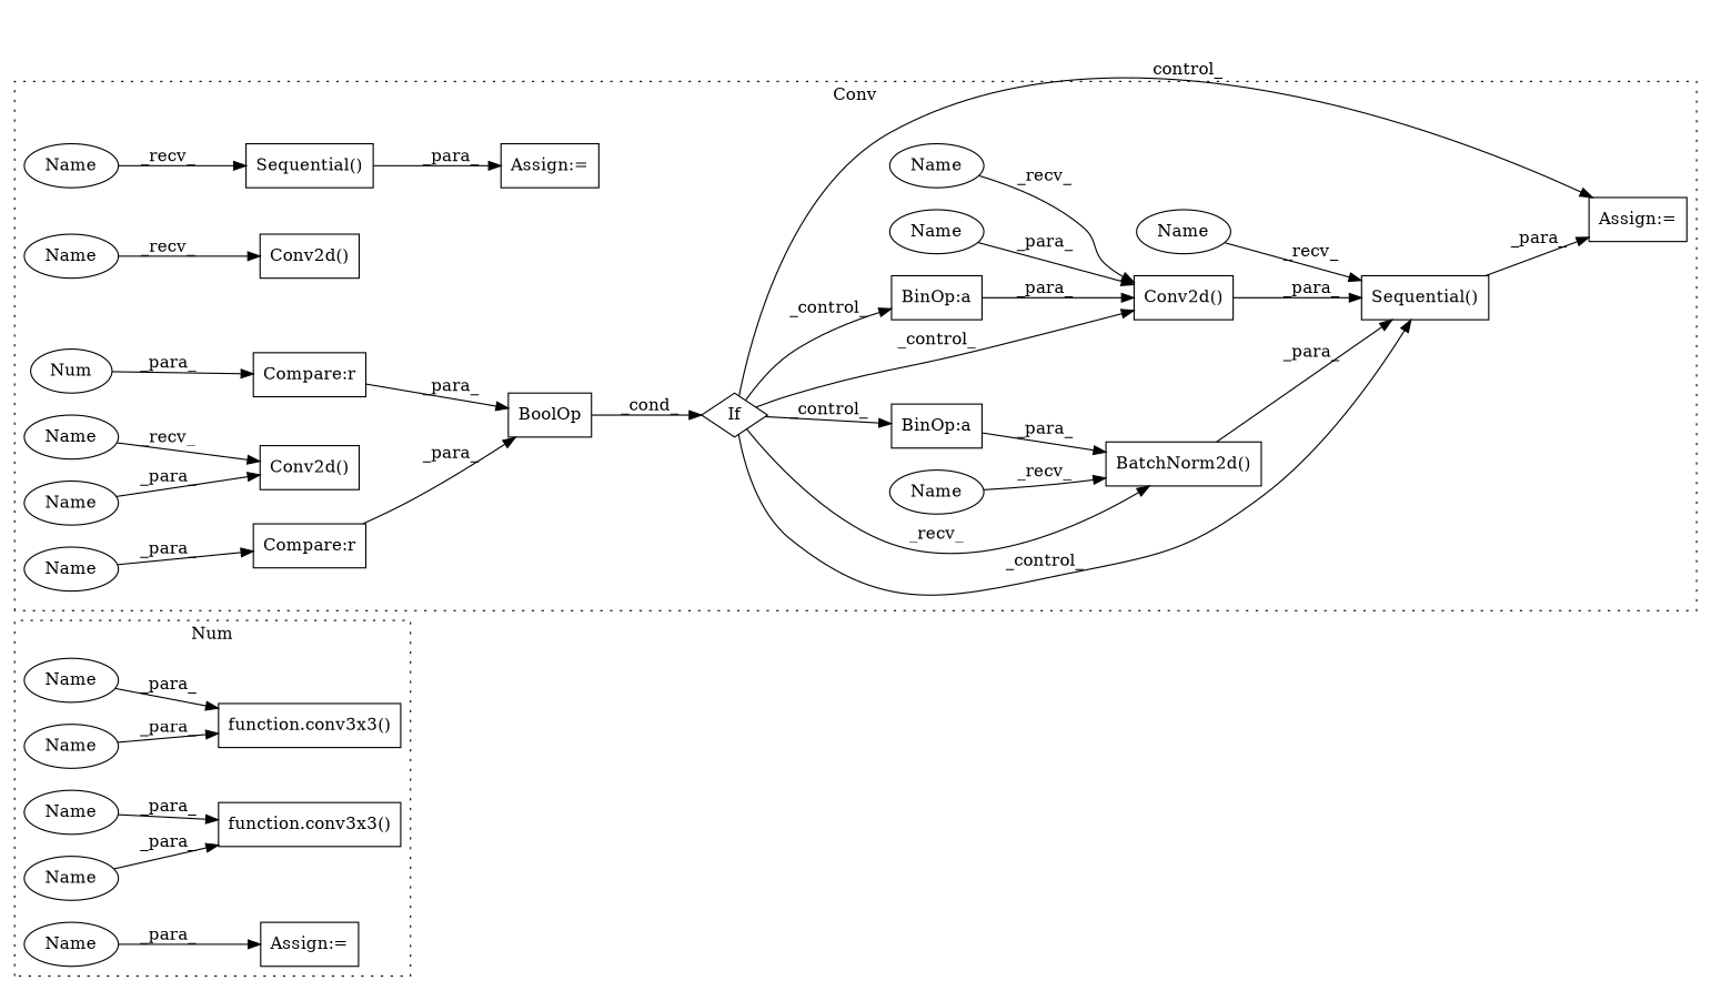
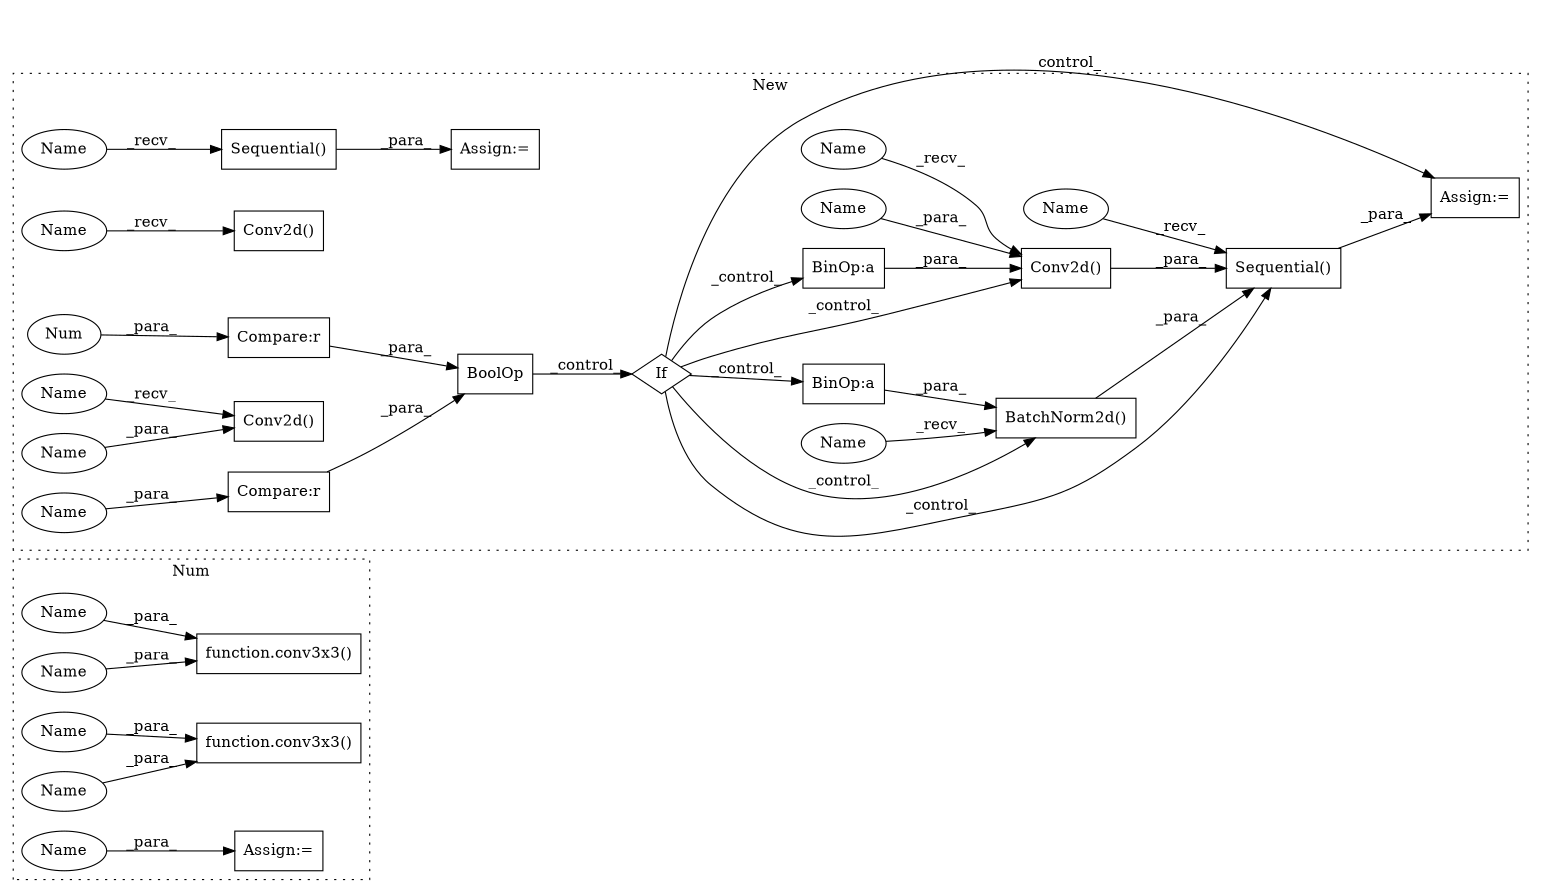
  digraph {
    fontname="DejaVu Serif"
    rankdir=LR
    node [a=87 fontname="DejaVu Serif" l=2 s=2069 shape=box]
    edge [fontname="DejaVu Serif"]
    n1 [a=75 l="8,1" label="function.conv3x3()" s="801,823"]
    n2 [a=75 l="8,1" label="function.conv3x3()" s="662,694"]
    n3 [a=68 l=3 label="Assign:=" s=923]
    n4 [l=6 label=Name s=817 shape=ellipse]
    n5 [l=6 label=Name s=680 shape=ellipse]
    n6 [l=6 label=Name s=809 shape=ellipse]
    n7 [l=6 label=Name s=926 shape=ellipse]
    n8 [l=6 label=Name s=688 shape=ellipse]
    n9 [a=75 l="10,43" label="Conv2d()" s="2533,2577"]
    n10 [a=75 l="10,54" label="Conv2d()" s="1783,1810"]
    n11 [a=96 l="3,14" label=If s="2093,2130" shape=diamond]
    n12 [a=75 l=15 label="Sequential()"]
    n13 [a=82 l=3 label="BinOp:a" s=2568]
    n14 [a=75 l="36,18" label="Sequential()" s="2497,2682"]
    n15 [a=82 l=3 label="BinOp:a" s=2672]
    n16 [a=40 l=11 label="Compare:r" s=2096]
    n17 [a=72 l=34 label=BoolOp s=2096]
    n18 [a=40 l=19 label="Compare:r" s=2111]
    n19 [a=75 l="15,1" label="BatchNorm2d()" s="2643,2681"]
    n20 [a=75 l="10,49" label="Conv2d()" s="1928,1952"]
    n21 [a=76 l=1 label=Num s=2106 shape=ellipse]
    n22 [a=68 l=3 label="Assign:=" s=2066]
    n23 [a=68 l=3 label="Assign:=" s=2494]
    n24 [label=Name s=1928 shape=ellipse]
    n25 [label=Name s=2643 shape=ellipse]
    n26 [label=Name s=2497 shape=ellipse]
    n27 [label=Name shape=ellipse]
    n28 [label=Name s=2533 shape=ellipse]
    n29 [label=Name s=1783 shape=ellipse]
    n30 [l=9 label=Name s=2111 shape=ellipse]
    n31 [l=9 label=Name s=2543 shape=ellipse]
    n32 [l=9 label=Name s=1793 shape=ellipse]
    subgraph cluster_1 {
      label=Num
      style=dotted
      n1
      n2
      n3
      n4
      n5
      n6
      n7
      n8
    }
    subgraph cluster_2 {
-     label=Conv
+     label=New
      style=dotted
      n9
      n10
      n11
      n12
      n13
      n14
      n15
      n16
      n17
      n18
      n19
      n20
      n21
      n22
      n23
      n24
      n25
      n26
      n27
      n28
      n29
      n30
      n31
      n32
    }
    n4 -> n1 [label=_para_]
    n5 -> n2 [label=_para_]
    n6 -> n1 [label=_para_]
    n7 -> n3 [label=_para_]
    n8 -> n2 [label=_para_]
    n9 -> n14 [label=_para_]
    n11 -> n9 [label=_control_]
    n11 -> n13 [label=_control_]
    n11 -> n14 [label=_control_]
    n11 -> n15 [label=_control_]
-   n11 -> n19 [label=_recv_]
+   n11 -> n19 [label=_control_]
    n11 -> n23 [label=_control_]
    n12 -> n22 [label=_para_]
    n13 -> n9 [label=_para_]
    n14 -> n23 [label=_para_]
    n15 -> n19 [label=_para_]
    n16 -> n17 [label=_para_]
-   n17 -> n11 [label=_cond_]
+   n17 -> n11 [label=_control_]
    n18 -> n17 [label=_para_]
    n19 -> n14 [label=_para_]
    n21 -> n16 [label=_para_]
    n24 -> n20 [label=_recv_]
    n25 -> n19 [label=_recv_]
    n26 -> n14 [label=_recv_]
    n27 -> n12 [label=_recv_]
    n28 -> n9 [label=_recv_]
    n29 -> n10 [label=_recv_]
    n30 -> n18 [label=_para_]
    n31 -> n9 [label=_para_]
    n32 -> n10 [label=_para_]
  }
